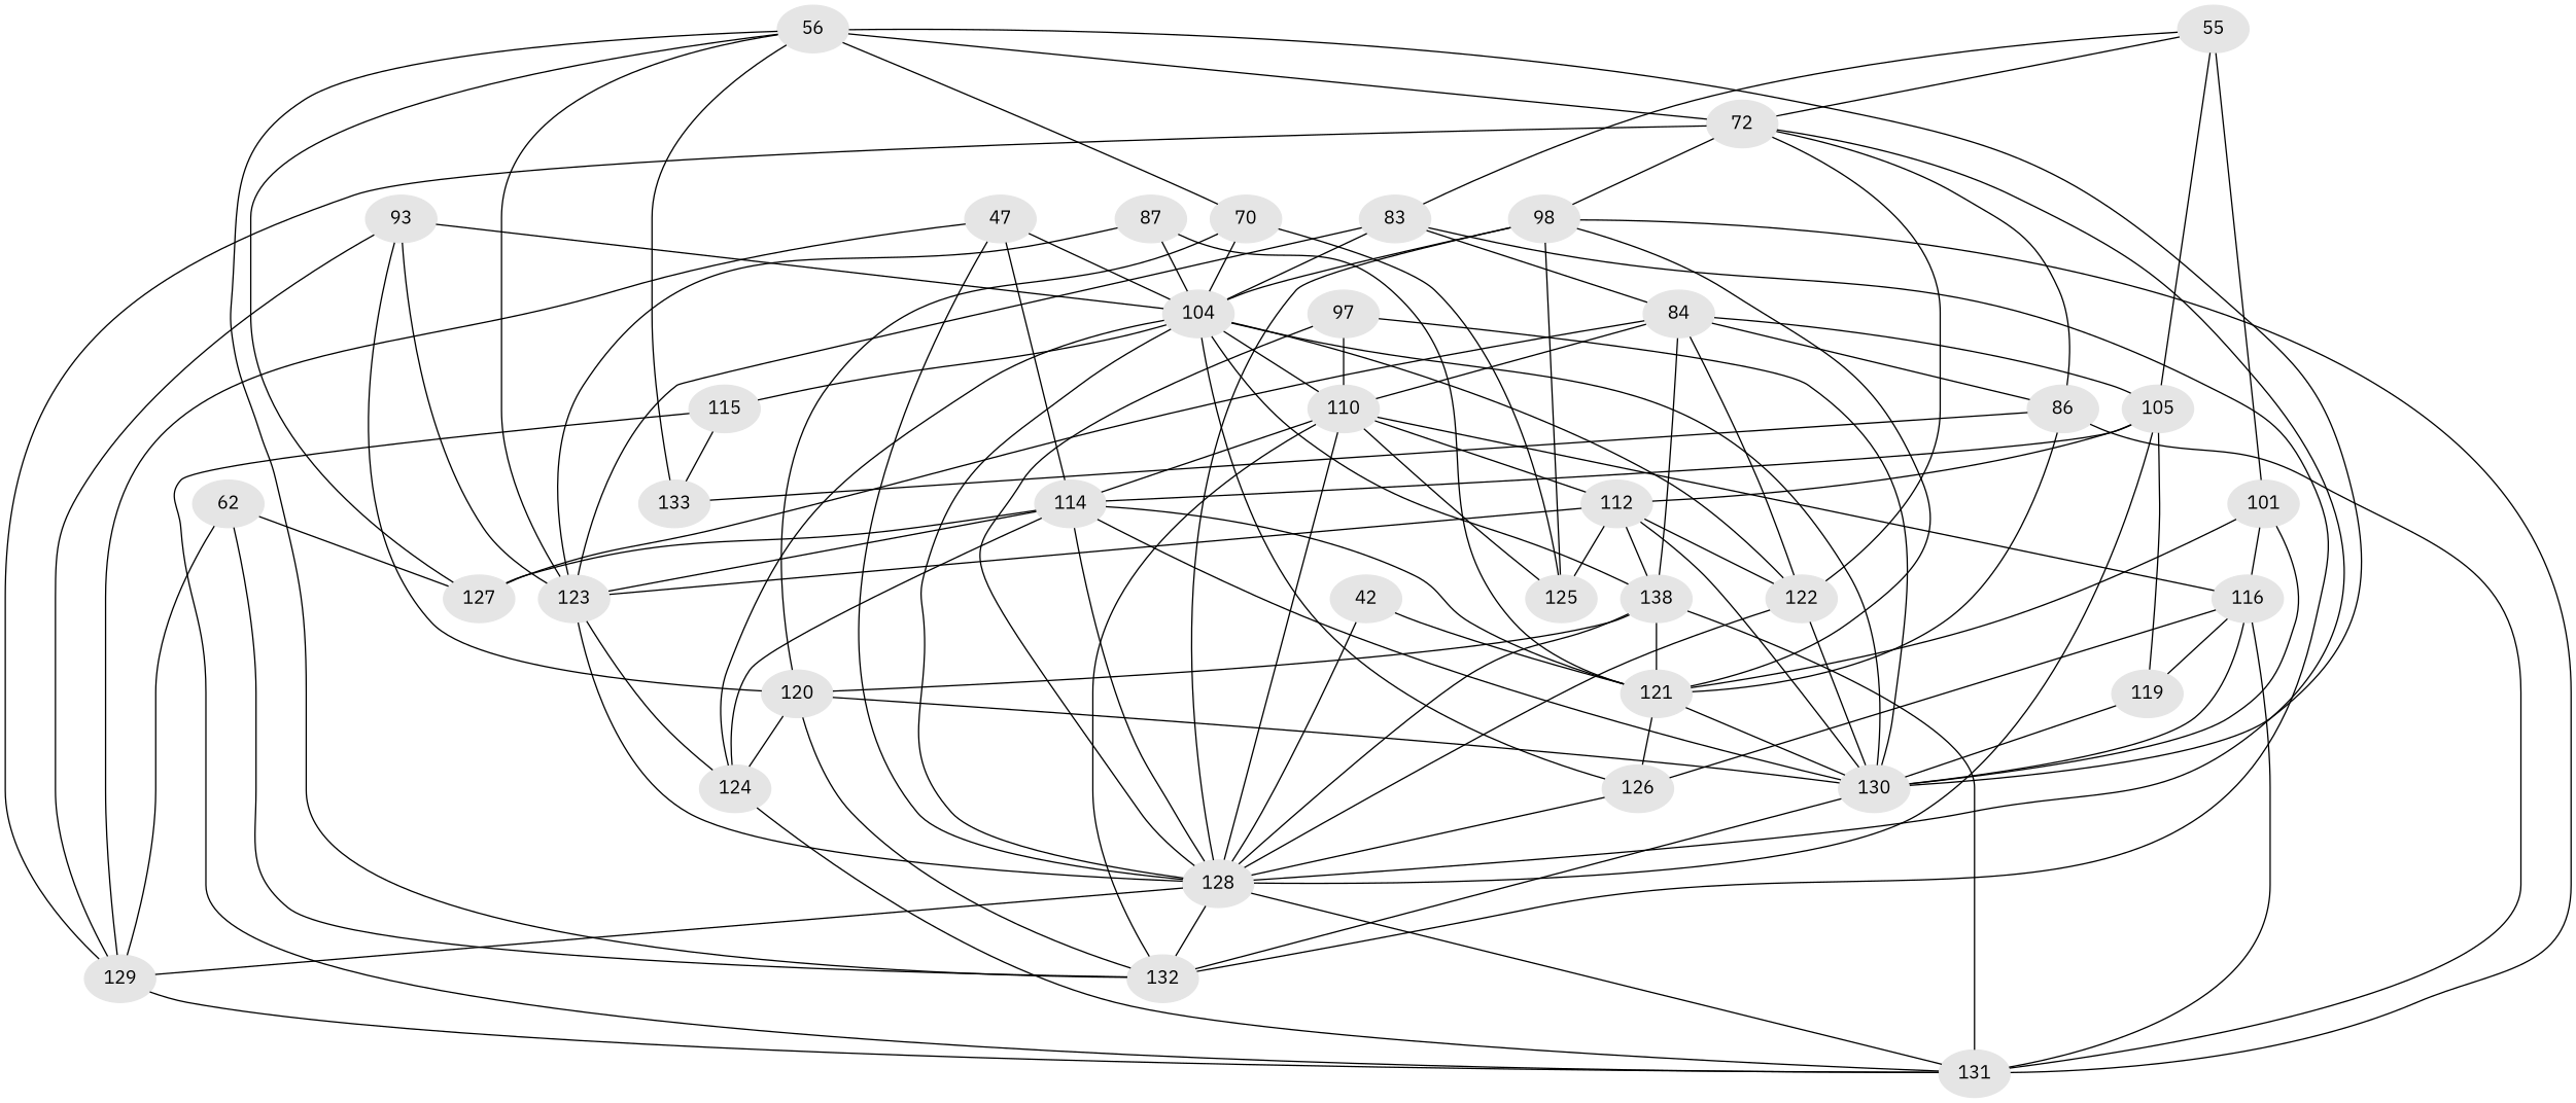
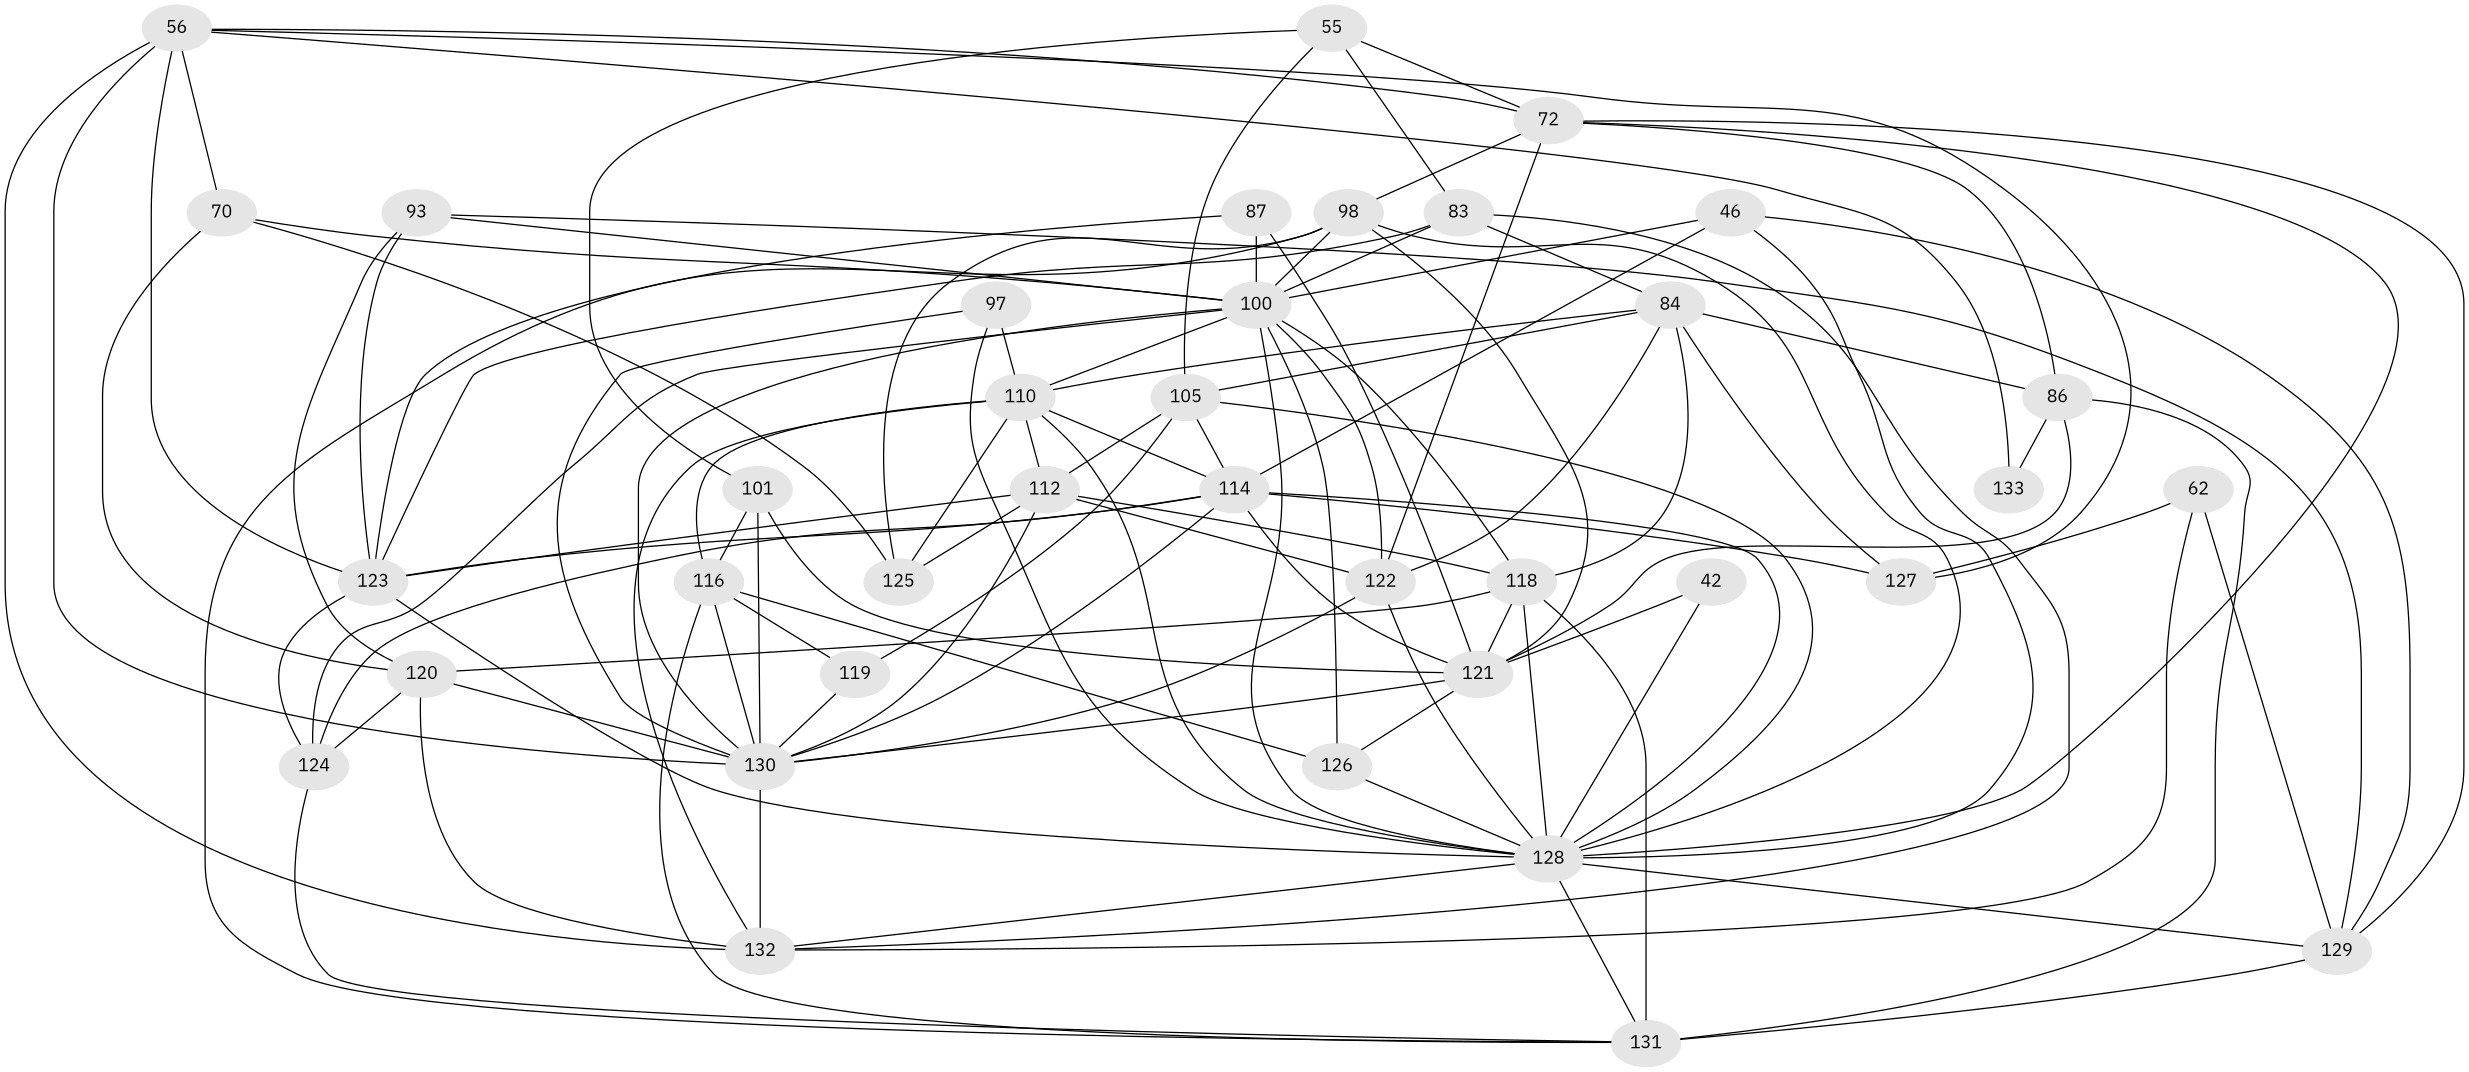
  graph {
    fontname="IBM Plex Sans"
    node [color=gray90 fontname="IBM Plex Sans" style=filled]
    edge [fontname="IBM Plex Sans"]
    121 [super="+89"]
    130 [super="+107+68+80"]
    126
    42
    128 [super="+26+34+104+102"]
    129 [super="+9+117"]
    132 [super="+81+88"]
    131 [super="+24+103+76"]
-   47 [super="+35"]
-   100 [super="+69+65" label=104]
+   47 [super="+35" label=46]
+   100 [super="+69+65"]
    114 [super="+106"]
    122 [super="+29+95+82"]
    110 [super="+91"]
-   118 [super="+90+49+78" label=138]
-   115
+   118 [super="+90+49+78"]
    124 [super="+109"]
    127 [super="+96"]
    123 [super="+41+111+108"]
    120 [super="+43+48"]
    72 [super="+21+52"]
    98 [super="+14+85"]
    86 [super="+1"]
    55
    83 [super="+57"]
    101 [super="+79"]
    105 [super="+28+53"]
    84 [super="+38+63"]
    116 [super="+113"]
    112 [super="+6+92+94+71"]
    119
    56 [super="+20+36"]
    70
    133
    125 [super="+74"]
    62
    87
    93
    97 [super="+39"]
    121 -- 130
    121 -- 126
    130 -- 132 [weight=2]
    126 -- 128
    42 -- 121
    42 -- 128 [weight=3]
    128 -- 129 [weight=2]
    128 -- 132 [weight=3]
    128 -- 131
    129 -- 131
    47 -- 128
    47 -- 129 [weight=2]
    47 -- 100
    47 -- 114 [weight=2]
    100 -- 130 [weight=4]
    100 -- 126
    100 -- 128
    100 -- 122 [weight=2]
    100 -- 110
    100 -- 118
-   100 -- 115 [weight=2]
    100 -- 124
    114 -- 121
    114 -- 130 [weight=4]
    114 -- 128
    114 -- 124
    114 -- 127 [weight=2]
    114 -- 123
    122 -- 130 [weight=2]
    122 -- 128
    110 -- 128
    110 -- 132 [weight=3]
    110 -- 114
    110 -- 116
    110 -- 112 [weight=2]
    110 -- 125
    118 -- 121 [weight=3]
    118 -- 128 [weight=3]
    118 -- 131 [weight=2]
    118 -- 120
-   115 -- 131
-   115 -- 133
    124 -- 131
    123 -- 128 [weight=2]
    123 -- 124
    120 -- 130
    120 -- 132
    120 -- 124 [weight=2]
    72 -- 128
    72 -- 129
    72 -- 122 [weight=2]
    72 -- 98
    72 -- 86
    98 -- 121
    98 -- 128
    98 -- 131
    98 -- 100 [weight=2]
    98 -- 125 [weight=2]
    86 -- 121
    86 -- 131 [weight=2]
    86 -- 133 [weight=2]
    55 -- 72
    55 -- 83
    55 -- 101
    55 -- 105
    83 -- 132
    83 -- 100 [weight=2]
    83 -- 123
    83 -- 84
    101 -- 121
    101 -- 130 [weight=2]
    101 -- 116 [weight=2]
    105 -- 128 [weight=2]
    105 -- 114
    105 -- 112 [weight=2]
    105 -- 119
    84 -- 122
    84 -- 110
    84 -- 118
    84 -- 127 [weight=2]
    84 -- 86
    84 -- 105
    116 -- 130
    116 -- 126
    116 -- 131
    116 -- 119 [weight=2]
    112 -- 130
    112 -- 122 [weight=2]
    112 -- 118
    112 -- 123 [weight=2]
    112 -- 125 [weight=2]
    119 -- 130
    56 -- 130 [weight=2]
    56 -- 132
    56 -- 127
    56 -- 123 [weight=3]
    56 -- 72 [weight=3]
    56 -- 70
    56 -- 133
    70 -- 100
    70 -- 120
    70 -- 125
    62 -- 129
    62 -- 132
    62 -- 127 [weight=2]
    87 -- 121
    87 -- 100 [weight=2]
    87 -- 123
    93 -- 129
    93 -- 100
    93 -- 123
    93 -- 120
    97 -- 130 [weight=3]
    97 -- 128 [weight=2]
    97 -- 110
  }
